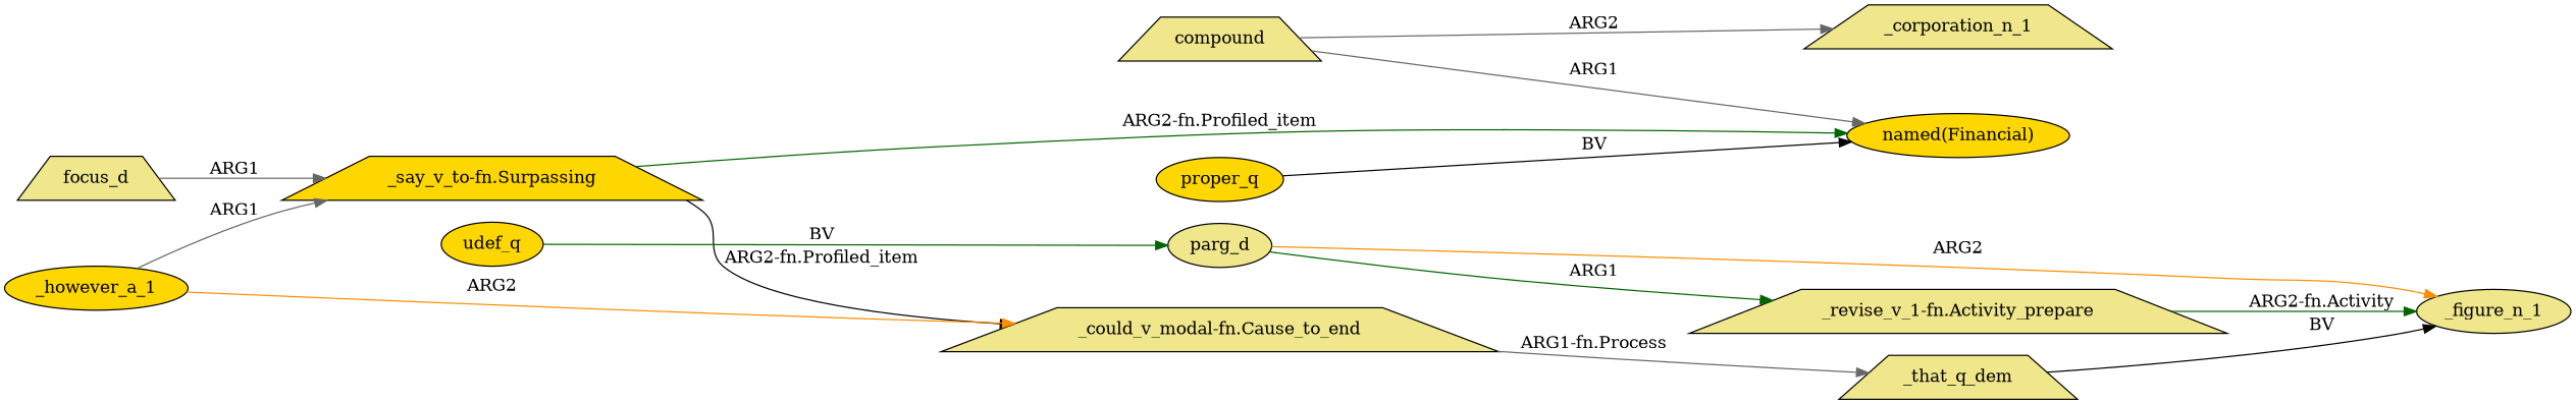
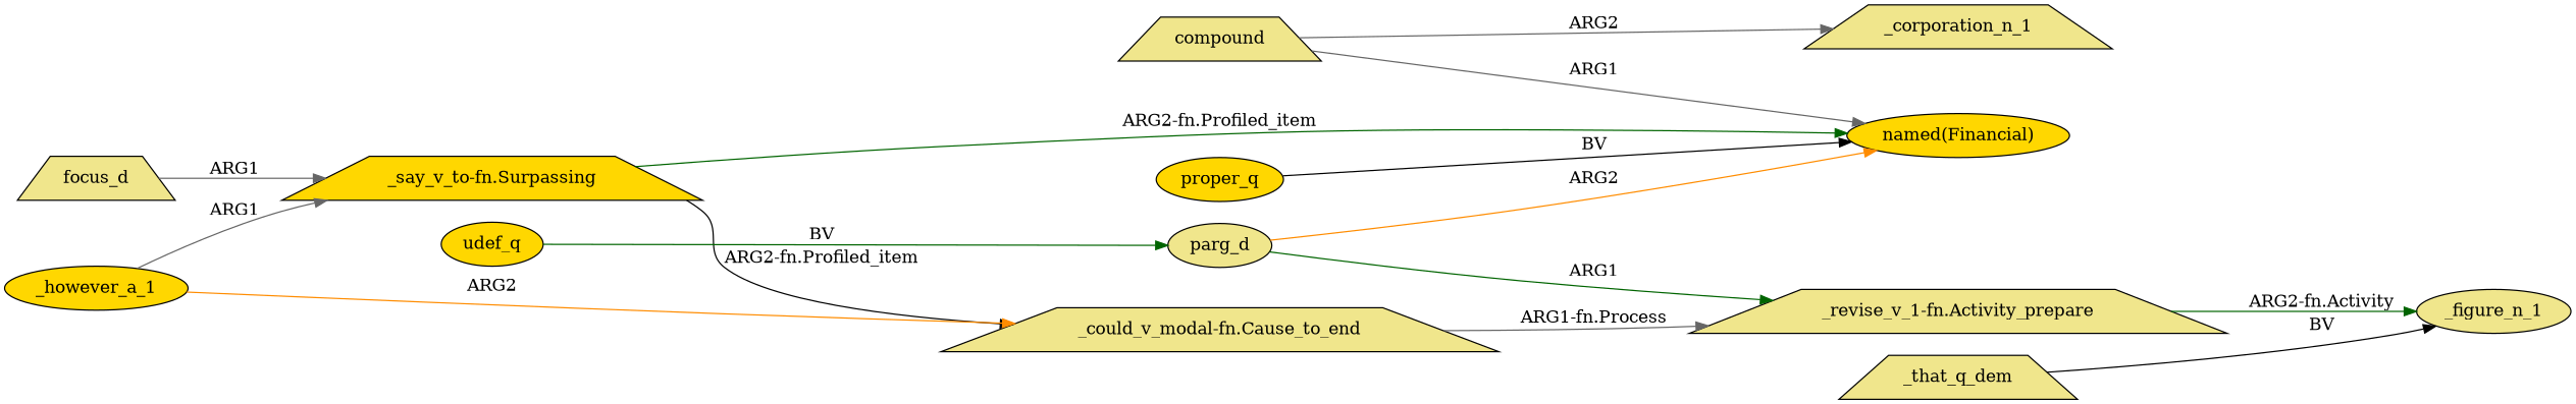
  digraph {
    rankdir=LR
    node [fillcolor=khaki shape=trapezium style=filled]
    edge [color=gray40]
    "_say_v_to-fn.Surpassing" [fillcolor=gold]
    "_could_v_modal-fn.Cause_to_end"
    "named(Financial)" [fillcolor=gold shape=ellipse]
    "_revise_v_1-fn.Activity_prepare"
    _figure_n_1 [shape=ellipse]
    compound
    _corporation_n_1
    udef_q [fillcolor=gold shape=ellipse]
    parg_d [shape=ellipse]
    _that_q_dem
    focus_d
    _however_a_1 [fillcolor=gold shape=ellipse]
    proper_q [fillcolor=gold shape=ellipse]
    "_say_v_to-fn.Surpassing" -> "_could_v_modal-fn.Cause_to_end" [color=black label="ARG2-fn.Profiled_item"]
    "_say_v_to-fn.Surpassing" -> "named(Financial)" [color=darkgreen label="ARG2-fn.Profiled_item"]
-   "_could_v_modal-fn.Cause_to_end" -> _that_q_dem [label="ARG1-fn.Process"]
+   "_could_v_modal-fn.Cause_to_end" -> "_revise_v_1-fn.Activity_prepare" [label="ARG1-fn.Process"]
    "_revise_v_1-fn.Activity_prepare" -> _figure_n_1 [color=darkgreen label="ARG2-fn.Activity"]
    compound -> "named(Financial)" [label=ARG1]
    compound -> _corporation_n_1 [label=ARG2]
    udef_q -> parg_d [color=darkgreen label=BV]
    parg_d -> "_revise_v_1-fn.Activity_prepare" [color=darkgreen label=ARG1]
-   parg_d -> _figure_n_1 [color=darkorange label=ARG2]
+   parg_d -> "named(Financial)" [color=darkorange label=ARG2]
    _that_q_dem -> _figure_n_1 [color=black label=BV]
    focus_d -> "_say_v_to-fn.Surpassing" [label=ARG1]
    _however_a_1 -> "_say_v_to-fn.Surpassing" [label=ARG1]
    _however_a_1 -> "_could_v_modal-fn.Cause_to_end" [color=darkorange label=ARG2]
    proper_q -> "named(Financial)" [color=black label=BV]
  }
